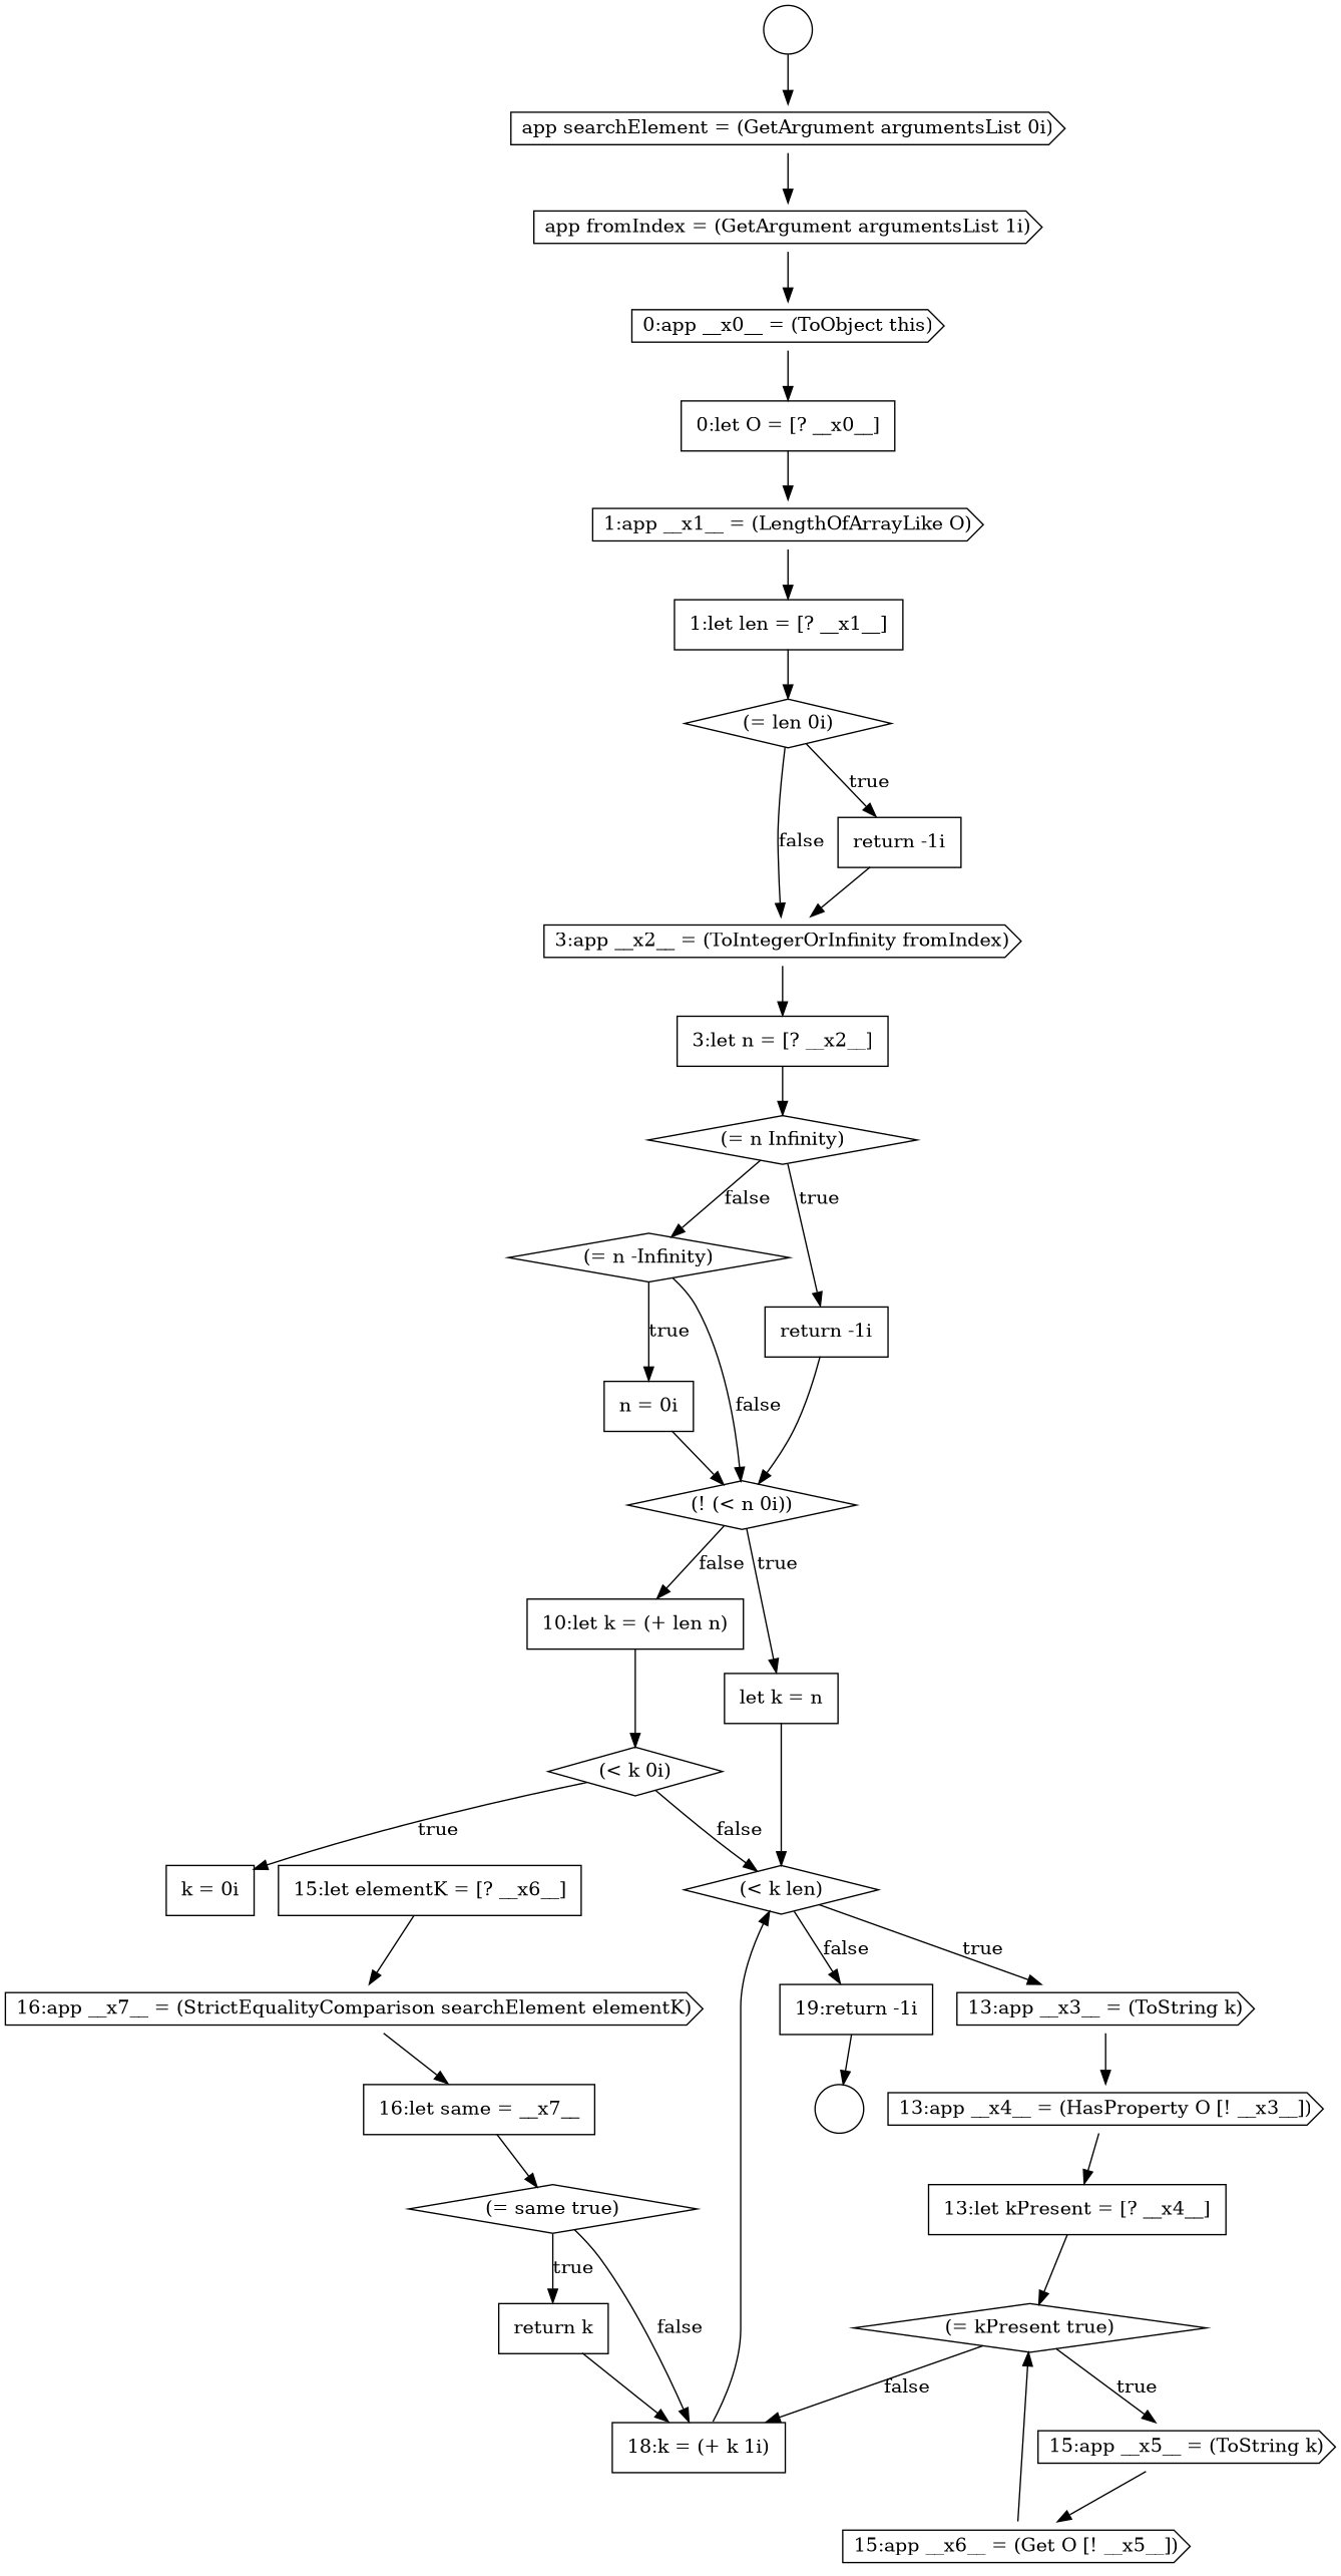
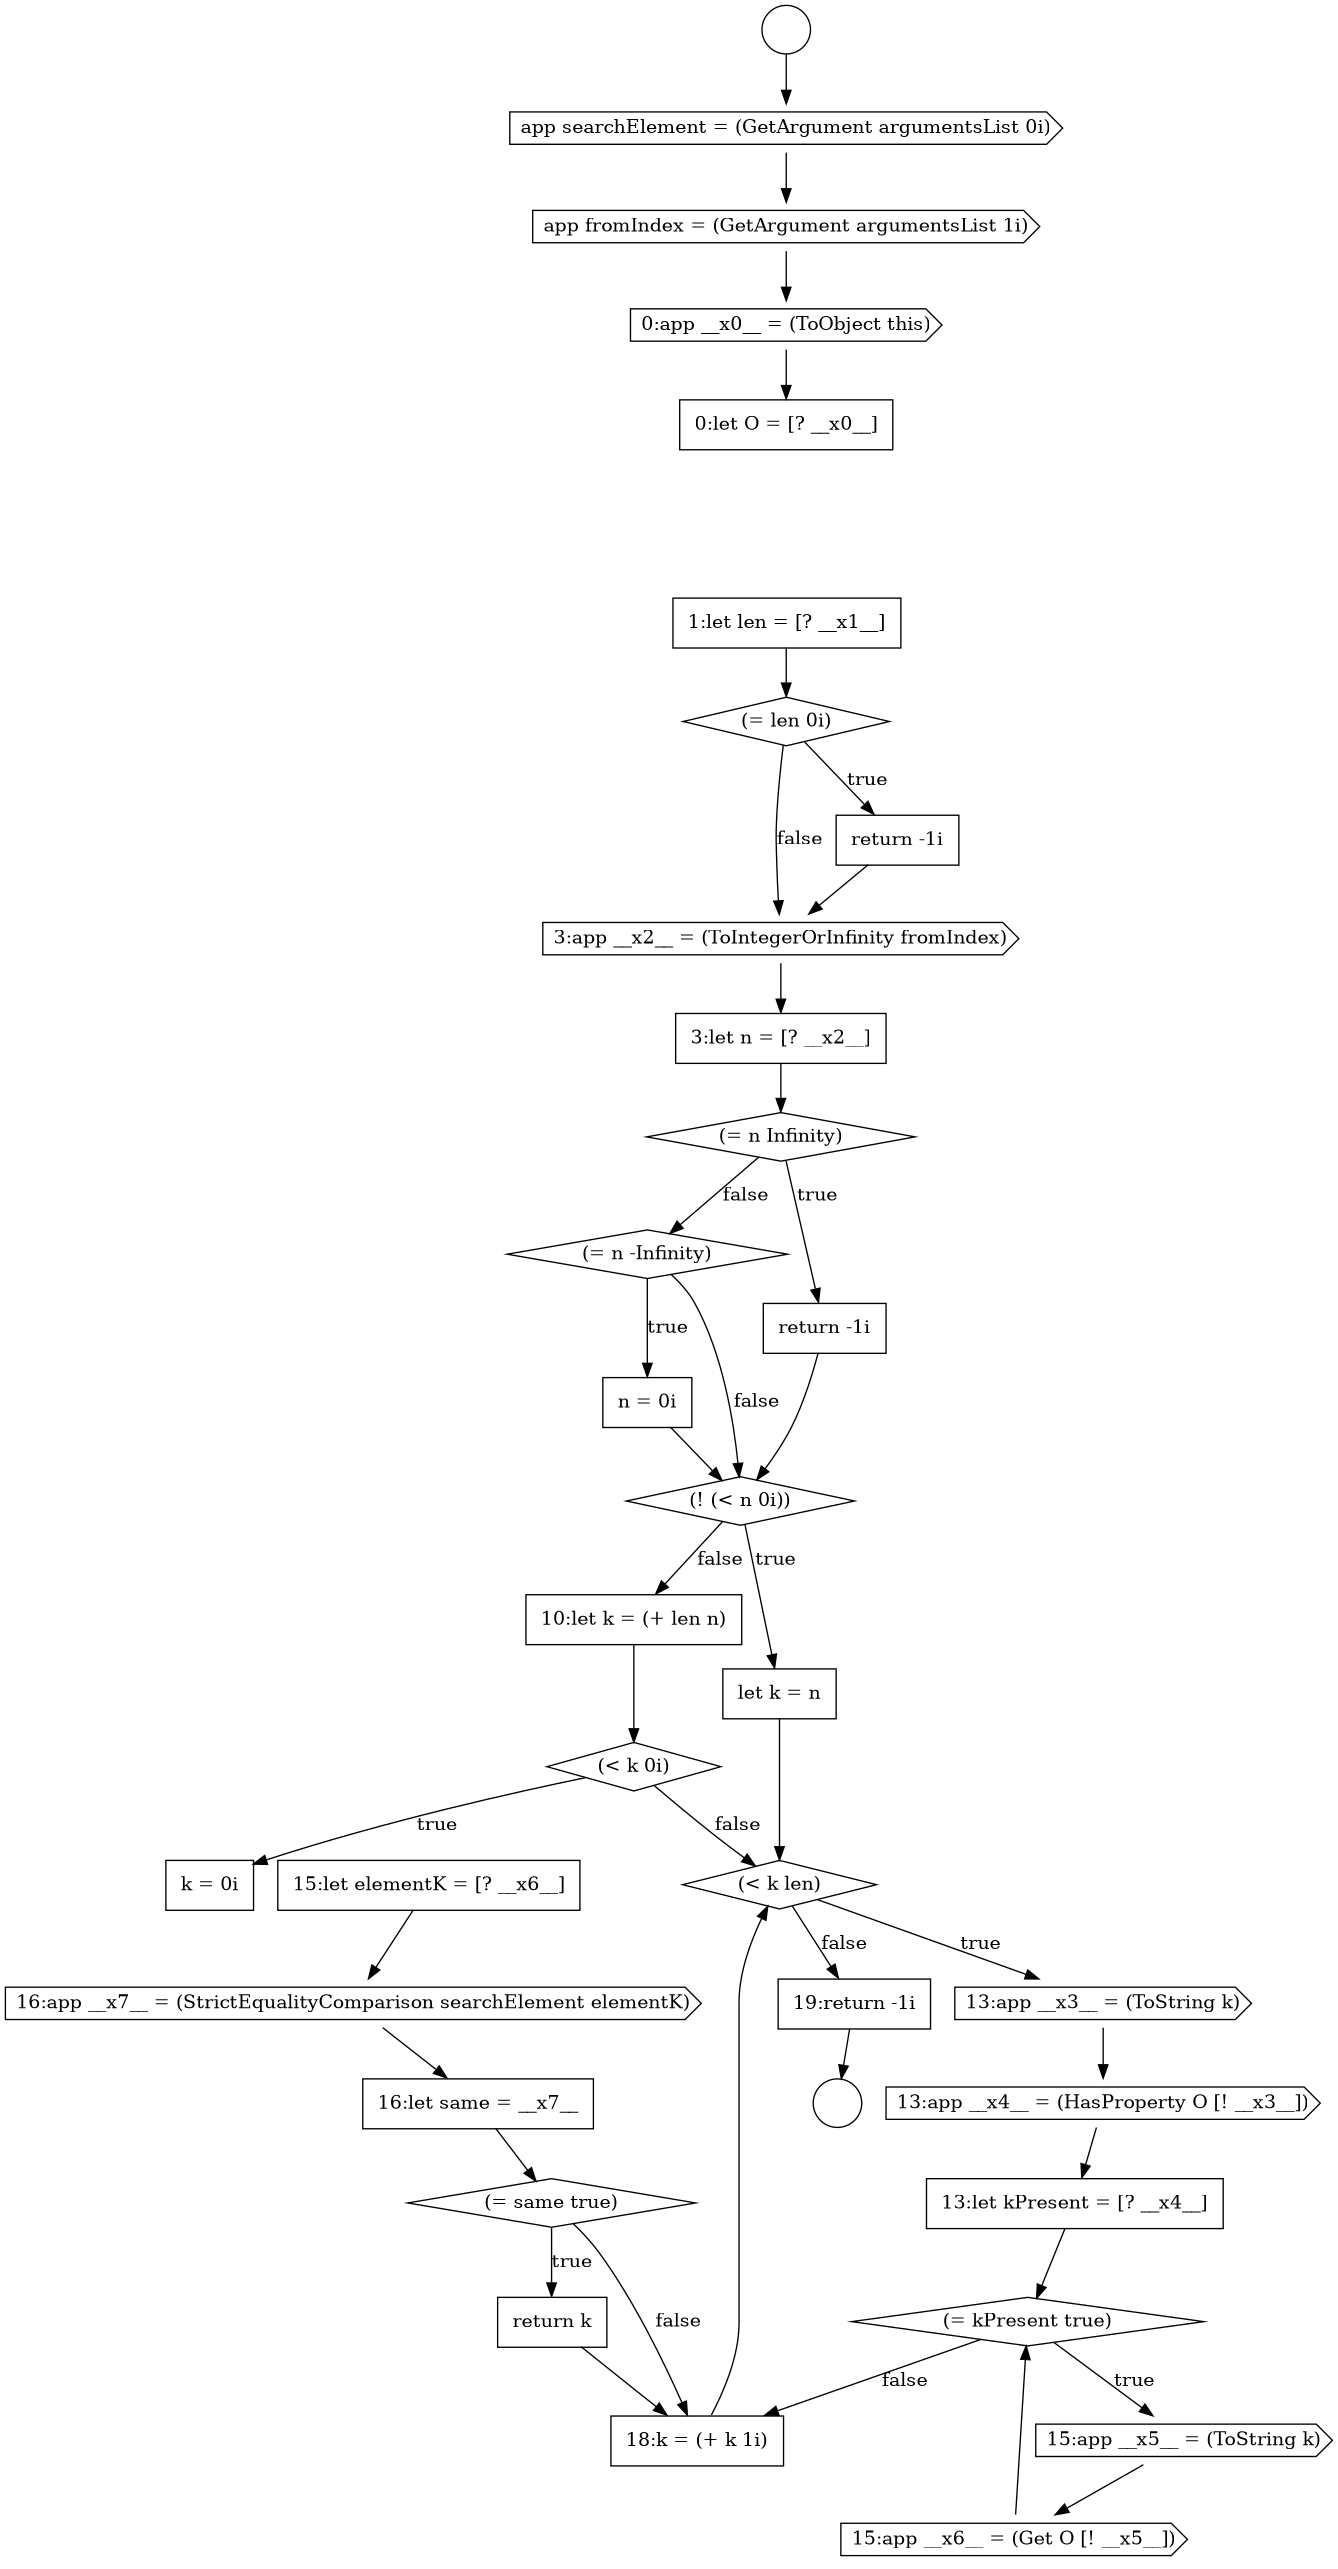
  digraph {
    node [color=black fillcolor=white shape=none style=filled]
    edge [color=black]
    n1 [label=<<font color="black">     <table border="0" cellborder="1" cellspacing="0" cellpadding="10">       <tr><td align="left">0:let O = [? __x0__]</td></tr>     </table>   </font>> margin=0]
-   n2 [label=<<font color="black">1:app __x1__ = (LengthOfArrayLike O)</font>> shape=cds]
    n3 [label=<<font color="black">     <table border="0" cellborder="1" cellspacing="0" cellpadding="10">       <tr><td align="left">1:let len = [? __x1__]</td></tr>     </table>   </font>> margin=0]
    n4 [label=<<font color="black">(= n -Infinity)</font>> shape=diamond]
    n5 [label=<<font color="black">     <table border="0" cellborder="1" cellspacing="0" cellpadding="10">       <tr><td align="left">n = 0i</td></tr>     </table>   </font>> margin=0]
    n6 [label=<<font color="black">(! (&lt; n 0i))</font>> shape=diamond]
    n7 [label=<<font color="black">     <table border="0" cellborder="1" cellspacing="0" cellpadding="10">       <tr><td align="left">let k = n</td></tr>     </table>   </font>> margin=0]
    n8 [label=<<font color="black">     <table border="0" cellborder="1" cellspacing="0" cellpadding="10">       <tr><td align="left">10:let k = (+ len n)</td></tr>     </table>   </font>> margin=0]
    n9 [label=<<font color="black">0:app __x0__ = (ToObject this)</font>> shape=cds]
    n10 [label=<<font color="black">13:app __x4__ = (HasProperty O [! __x3__])</font>> shape=cds]
    n11 [label=<<font color="black">     <table border="0" cellborder="1" cellspacing="0" cellpadding="10">       <tr><td align="left">13:let kPresent = [? __x4__]</td></tr>     </table>   </font>> margin=0]
    n12 [label=<<font color="black">(= kPresent true)</font>> shape=diamond]
    n13 [label=<<font color="black">(= len 0i)</font>> shape=diamond]
    n14 [label=<<font color="black">3:app __x2__ = (ToIntegerOrInfinity fromIndex)</font>> shape=cds]
    n15 [label=<<font color="black">     <table border="0" cellborder="1" cellspacing="0" cellpadding="10">       <tr><td align="left">return -1i</td></tr>     </table>   </font>> margin=0]
    n16 [label=<<font color="black">     <table border="0" cellborder="1" cellspacing="0" cellpadding="10">       <tr><td align="left">3:let n = [? __x2__]</td></tr>     </table>   </font>> margin=0]
    n17 [label=<<font color="black">15:app __x6__ = (Get O [! __x5__])</font>> shape=cds]
    n18 [label=<<font color="black">     <table border="0" cellborder="1" cellspacing="0" cellpadding="10">       <tr><td align="left">15:let elementK = [? __x6__]</td></tr>     </table>   </font>> margin=0]
    n19 [label=<<font color="black">16:app __x7__ = (StrictEqualityComparison searchElement elementK)</font>> shape=cds]
    n20 [label=" " shape=circle]
    n21 [label=<<font color="black">app searchElement = (GetArgument argumentsList 0i)</font>> shape=cds]
    n22 [label=<<font color="black">app fromIndex = (GetArgument argumentsList 1i)</font>> shape=cds]
    n23 [label=<<font color="black">     <table border="0" cellborder="1" cellspacing="0" cellpadding="10">       <tr><td align="left">k = 0i</td></tr>     </table>   </font>> margin=0]
    n24 [label=<<font color="black">(&lt; k len)</font>> shape=diamond]
    n25 [label=<<font color="black">13:app __x3__ = (ToString k)</font>> shape=cds]
    n26 [label=<<font color="black">     <table border="0" cellborder="1" cellspacing="0" cellpadding="10">       <tr><td align="left">19:return -1i</td></tr>     </table>   </font>> margin=0]
    n27 [label=" " shape=circle]
    n28 [label=<<font color="black">15:app __x5__ = (ToString k)</font>> shape=cds]
    n29 [label=<<font color="black">     <table border="0" cellborder="1" cellspacing="0" cellpadding="10">       <tr><td align="left">return -1i</td></tr>     </table>   </font>> margin=0]
    n30 [label=<<font color="black">(= n Infinity)</font>> shape=diamond]
    n31 [label=<<font color="black">     <table border="0" cellborder="1" cellspacing="0" cellpadding="10">       <tr><td align="left">18:k = (+ k 1i)</td></tr>     </table>   </font>> margin=0]
    n32 [label=<<font color="black">(&lt; k 0i)</font>> shape=diamond]
    n33 [label=<<font color="black">     <table border="0" cellborder="1" cellspacing="0" cellpadding="10">       <tr><td align="left">return k</td></tr>     </table>   </font>> margin=0]
    n34 [label=<<font color="black">(= same true)</font>> shape=diamond]
    n35 [label=<<font color="black">     <table border="0" cellborder="1" cellspacing="0" cellpadding="10">       <tr><td align="left">16:let same = __x7__</td></tr>     </table>   </font>> margin=0]
-   n1 -> n2
-   n2 -> n3
    n3 -> n13
    n4 -> n5 [label=<<font color="black">true</font>>]
    n4 -> n6 [label=<<font color="black">false</font>>]
    n5 -> n6
    n6 -> n7 [label=<<font color="black">true</font>>]
    n6 -> n8 [label=<<font color="black">false</font>>]
    n7 -> n24
    n8 -> n32
    n9 -> n1
    n10 -> n11
    n11 -> n12
    n12 -> n28 [label=<<font color="black">true</font>>]
    n12 -> n31 [label=<<font color="black">false</font>>]
    n13 -> n14 [label=<<font color="black">false</font>>]
    n13 -> n15 [label=<<font color="black">true</font>>]
    n14 -> n16
    n15 -> n14
    n16 -> n30
    n17 -> n12
    n18 -> n19
    n19 -> n35
    n20 -> n21
    n21 -> n22
    n22 -> n9
    n24 -> n25 [label=<<font color="black">true</font>>]
    n24 -> n26 [label=<<font color="black">false</font>>]
    n25 -> n10
    n26 -> n27
    n28 -> n17
    n29 -> n6
    n30 -> n4 [label=<<font color="black">false</font>>]
    n30 -> n29 [label=<<font color="black">true</font>>]
    n31 -> n24
    n32 -> n23 [label=<<font color="black">true</font>>]
    n32 -> n24 [label=<<font color="black">false</font>>]
    n33 -> n31
    n34 -> n31 [label=<<font color="black">false</font>>]
    n34 -> n33 [label=<<font color="black">true</font>>]
    n35 -> n34
  }
